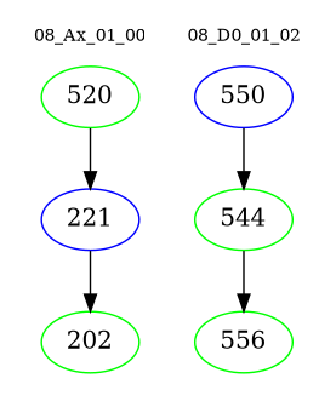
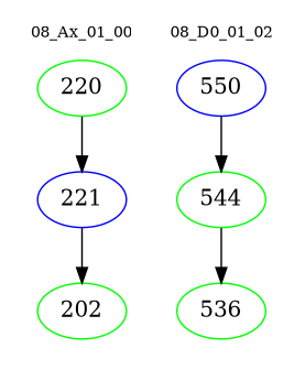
  digraph {
    node [color=green]
    edge [color=black]
-   n1 [label=520]
+   n1 [label=220]
    n2 [color=blue label=221]
    n3 [label=202]
    n4 [color=blue label=550]
    n5 [label=544]
-   n6 [label=556]
+   n6 [label=536]
    subgraph cluster_1 {
      color=white
      fontsize=10
      label="08_Ax_01_00"
      n1
      n2
      n3
    }
    subgraph cluster_2 {
      color=white
      fontsize=10
      label="08_D0_01_02"
      n4
      n5
      n6
    }
    n1 -> n2
    n2 -> n3
    n4 -> n5
    n5 -> n6
  }
